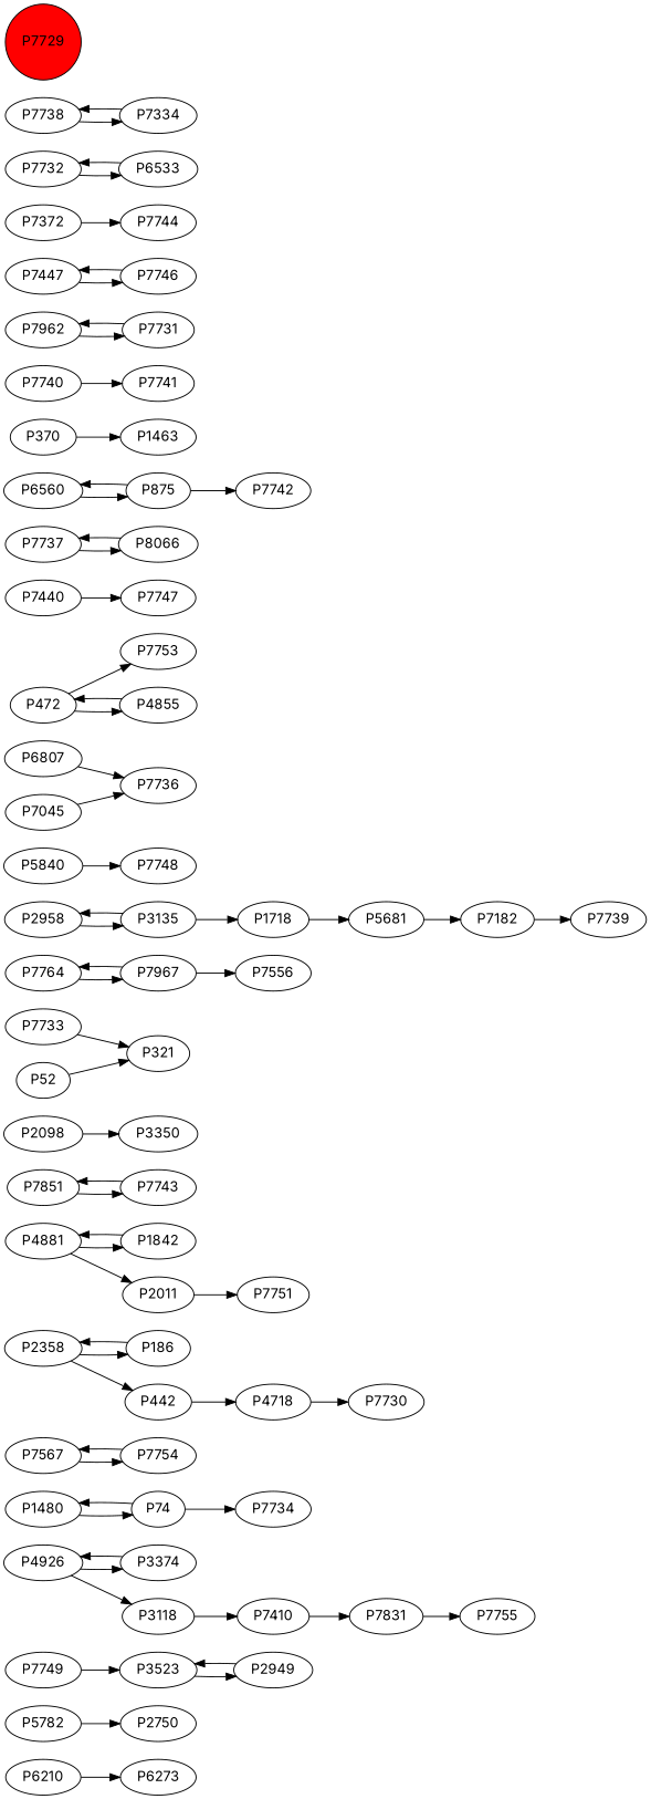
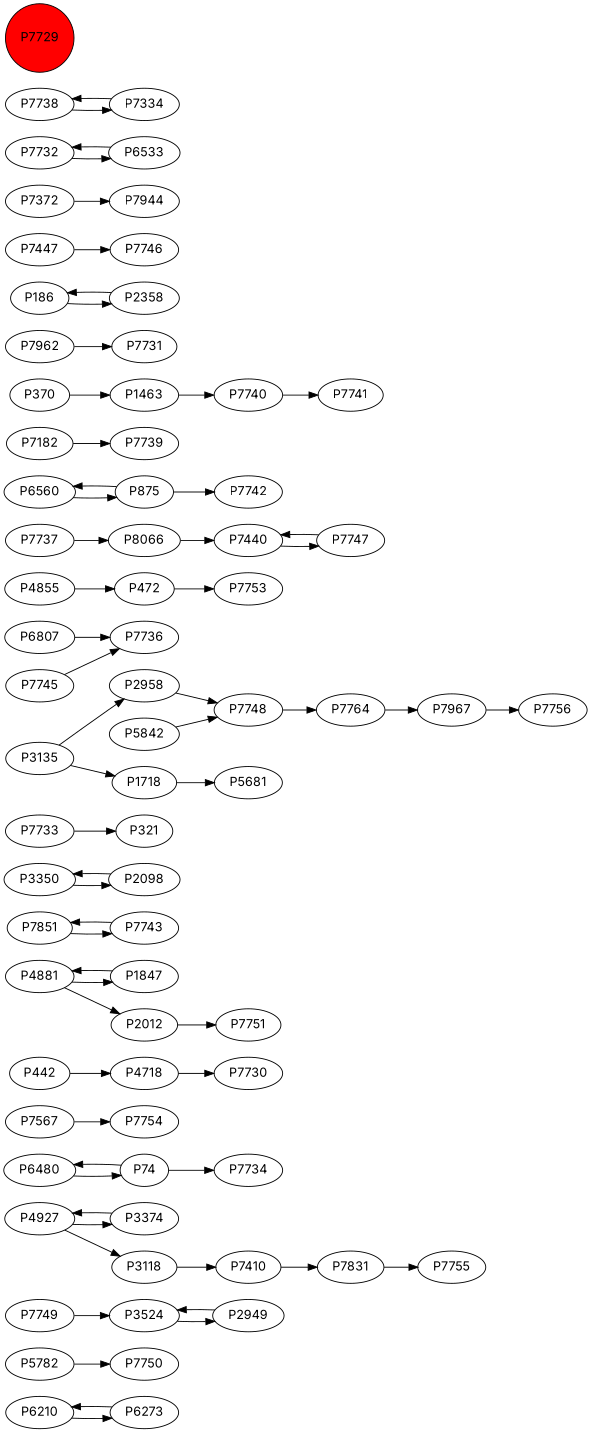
  digraph {
    fontname=Inter
    rankdir=LR
    node [fontname=Inter]
    edge [fontname=Inter]
    P6210
    P6273
    P5782
-   P7750 [label=P2750]
-   P3523
+   P7750
+   P3523 [label=P3524]
    P2949
    P7749
-   P4927 [label=P4926]
+   P4927
    P3374
    P3118
    P7410
-   P6480 [label=P1480]
+   P6480
    P74
    P7734
    P7567
    P7754
    P4718
    P7730
-   P2012 [label=P2011]
+   P2012
    P7751
    P7831
    P7755
    P7851
    P7743
    P3350
    P2098
    P7733
    P321
    P7764
    P7967
-   P7756 [label=P7556]
-   P1847 [label=P1842]
+   P7756
+   P1847
    P4881
    P2958
    P3135
    P1718
    P5681
-   P5842 [label=P5840]
+   P5842
    P7748
    P6807
    P7736
    P472
    P7753
    P4855
    P7440
    P7747
    P7737
    P8066
    P6560
    P875
    P7742
    P7182
    P7739
    P1463
    P7740
    P7741
    P370
    P7962
    P7731
    P186
    P2358
    P442
-   P7745 [label=P7045]
+   P7745
    P7447
    P7746
    P7372
-   P7744
+   P7744 [label=P7944]
    P7732
    P6533
    P7738
    P7334
-   P52
    P7729 [fillcolor=red shape=circle style=filled]
    P6210 -> P6273
+   P6273 -> P6210
    P5782 -> P7750
    P3523 -> P2949
    P2949 -> P3523
    P7749 -> P3523
    P4927 -> P3374
    P4927 -> P3118
    P3374 -> P4927
    P3118 -> P7410
    P7410 -> P7831
    P6480 -> P74
    P74 -> P6480
    P74 -> P7734
    P7567 -> P7754
-   P7754 -> P7567
    P4718 -> P7730
    P2012 -> P7751
    P7831 -> P7755
    P7851 -> P7743
    P7743 -> P7851
+   P3350 -> P2098
    P2098 -> P3350
    P7733 -> P321
    P7764 -> P7967
-   P7967 -> P7764
+   P7748 -> P7764
    P7967 -> P7756
    P1847 -> P4881
    P4881 -> P2012
    P4881 -> P1847
-   P2958 -> P3135
+   P2958 -> P7748
    P3135 -> P2958
    P3135 -> P1718
    P1718 -> P5681
-   P5681 -> P7182
    P5842 -> P7748
    P6807 -> P7736
    P472 -> P7753
-   P472 -> P4855
    P4855 -> P472
    P7440 -> P7747
+   P7747 -> P7440
    P7737 -> P8066
-   P8066 -> P7737
+   P8066 -> P7440
    P6560 -> P875
    P875 -> P6560
    P875 -> P7742
    P7182 -> P7739
+   P1463 -> P7740
    P7740 -> P7741
    P370 -> P1463
    P7962 -> P7731
-   P7731 -> P7962
    P186 -> P2358
    P2358 -> P186
-   P2358 -> P442
    P442 -> P4718
    P7745 -> P7736
    P7447 -> P7746
-   P7746 -> P7447
    P7372 -> P7744
    P7732 -> P6533
    P6533 -> P7732
    P7738 -> P7334
    P7334 -> P7738
-   P52 -> P321
  }
